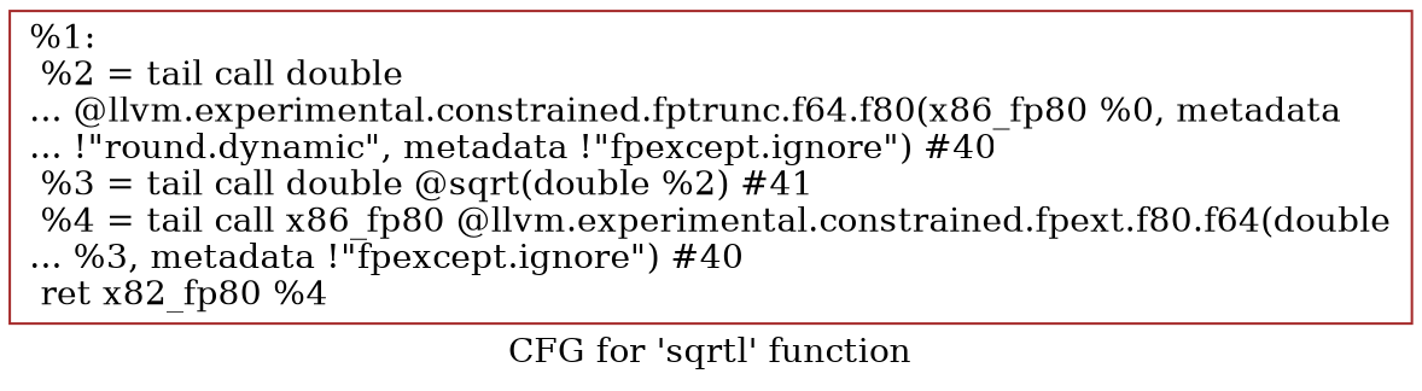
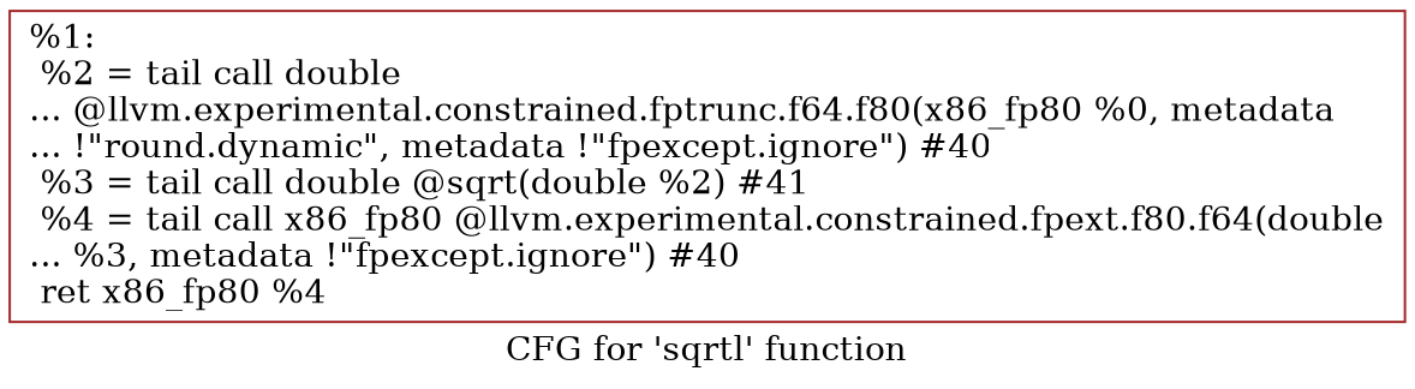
  digraph {
    label="CFG for 'sqrtl' function"
-   n1 [label="{%1:\l  %2 = tail call double\l... @llvm.experimental.constrained.fptrunc.f64.f80(x86_fp80 %0, metadata\l... !\"round.dynamic\", metadata !\"fpexcept.ignore\") #40\l  %3 = tail call double @sqrt(double %2) #41\l  %4 = tail call x86_fp80 @llvm.experimental.constrained.fpext.f80.f64(double\l... %3, metadata !\"fpexcept.ignore\") #40\l  ret x82_fp80 %4\l}" shape=record color=brown]
+   n1 [label="{%1:\l  %2 = tail call double\l... @llvm.experimental.constrained.fptrunc.f64.f80(x86_fp80 %0, metadata\l... !\"round.dynamic\", metadata !\"fpexcept.ignore\") #40\l  %3 = tail call double @sqrt(double %2) #41\l  %4 = tail call x86_fp80 @llvm.experimental.constrained.fpext.f80.f64(double\l... %3, metadata !\"fpexcept.ignore\") #40\l  ret x86_fp80 %4\l}" shape=record color=brown]
  }
